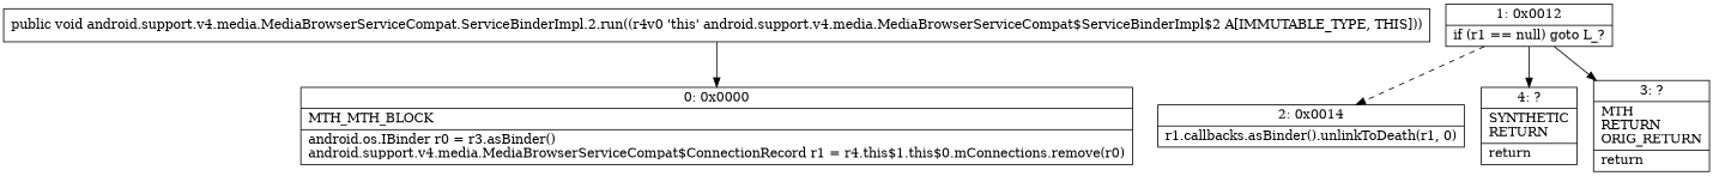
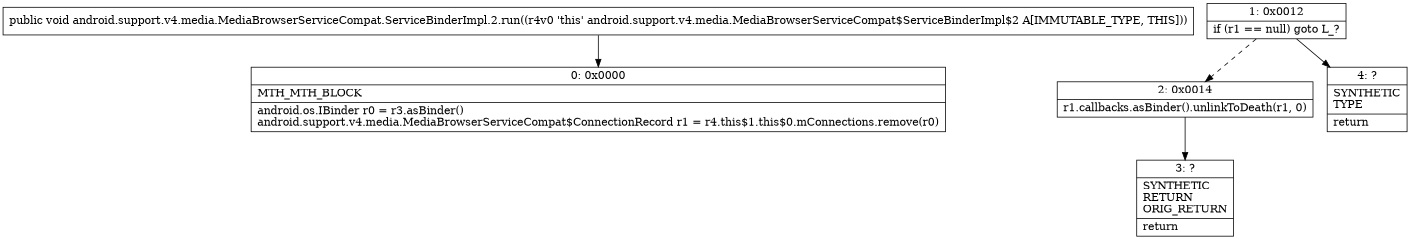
  digraph {
    node [shape=record]
    n1 [label="{0\:\ 0x0000|MTH_MTH_BLOCK\l|android.os.IBinder r0 = r3.asBinder()\landroid.support.v4.media.MediaBrowserServiceCompat$ConnectionRecord r1 = r4.this$1.this$0.mConnections.remove(r0)\l}"]
    n2 [label="{1\:\ 0x0012|if (r1 == null) goto L_?\l}"]
    n3 [label="{2\:\ 0x0014|r1.callbacks.asBinder().unlinkToDeath(r1, 0)\l}"]
-   n4 [label="{4\:\ ?|SYNTHETIC\lRETURN\l|return\l}"]
-   n5 [label="{3\:\ ?|MTH\lRETURN\lORIG_RETURN\l|return\l}"]
+   n4 [label="{4\:\ ?|SYNTHETIC\lTYPE\l|return\l}"]
+   n5 [label="{3\:\ ?|SYNTHETIC\lRETURN\lORIG_RETURN\l|return\l}"]
    n6 [label="{public void android.support.v4.media.MediaBrowserServiceCompat.ServiceBinderImpl.2.run((r4v0 'this' android.support.v4.media.MediaBrowserServiceCompat$ServiceBinderImpl$2 A[IMMUTABLE_TYPE, THIS])) }"]
    n2 -> n3 [style=dashed]
    n2 -> n4
-   n2 -> n5
+   n3 -> n5
    n6 -> n1
  }
